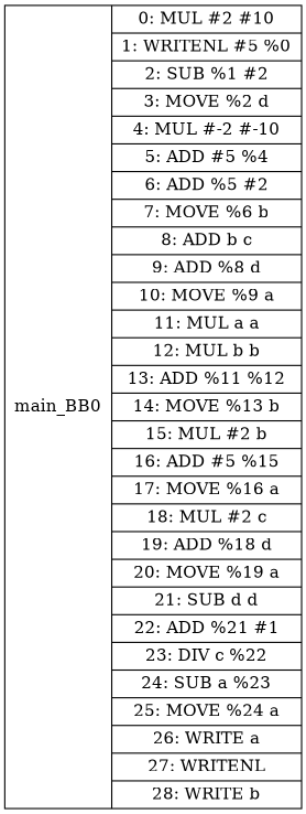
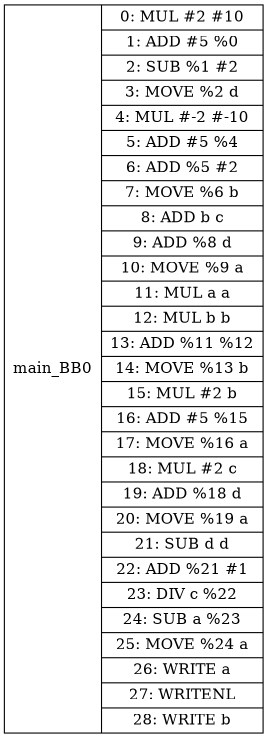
  digraph {
-   n1 [label="<b>main_BB0| {0: MUL #2 #10|1: WRITENL #5 %0|2: SUB %1 #2|3: MOVE %2 d|4: MUL #-2 #-10|5: ADD #5 %4|6: ADD %5 #2|7: MOVE %6 b|8: ADD b c|9: ADD %8 d|10: MOVE %9 a|11: MUL a a|12: MUL b b|13: ADD %11 %12|14: MOVE %13 b|15: MUL #2 b|16: ADD #5 %15|17: MOVE %16 a|18: MUL #2 c|19: ADD %18 d|20: MOVE %19 a|21: SUB d d|22: ADD %21 #1|23: DIV c %22|24: SUB a %23|25: MOVE %24 a|26: WRITE a|27: WRITENL |28: WRITE b}" shape=record]
+   n1 [label="<b>main_BB0| {0: MUL #2 #10|1: ADD #5 %0|2: SUB %1 #2|3: MOVE %2 d|4: MUL #-2 #-10|5: ADD #5 %4|6: ADD %5 #2|7: MOVE %6 b|8: ADD b c|9: ADD %8 d|10: MOVE %9 a|11: MUL a a|12: MUL b b|13: ADD %11 %12|14: MOVE %13 b|15: MUL #2 b|16: ADD #5 %15|17: MOVE %16 a|18: MUL #2 c|19: ADD %18 d|20: MOVE %19 a|21: SUB d d|22: ADD %21 #1|23: DIV c %22|24: SUB a %23|25: MOVE %24 a|26: WRITE a|27: WRITENL |28: WRITE b}" shape=record]
  }
